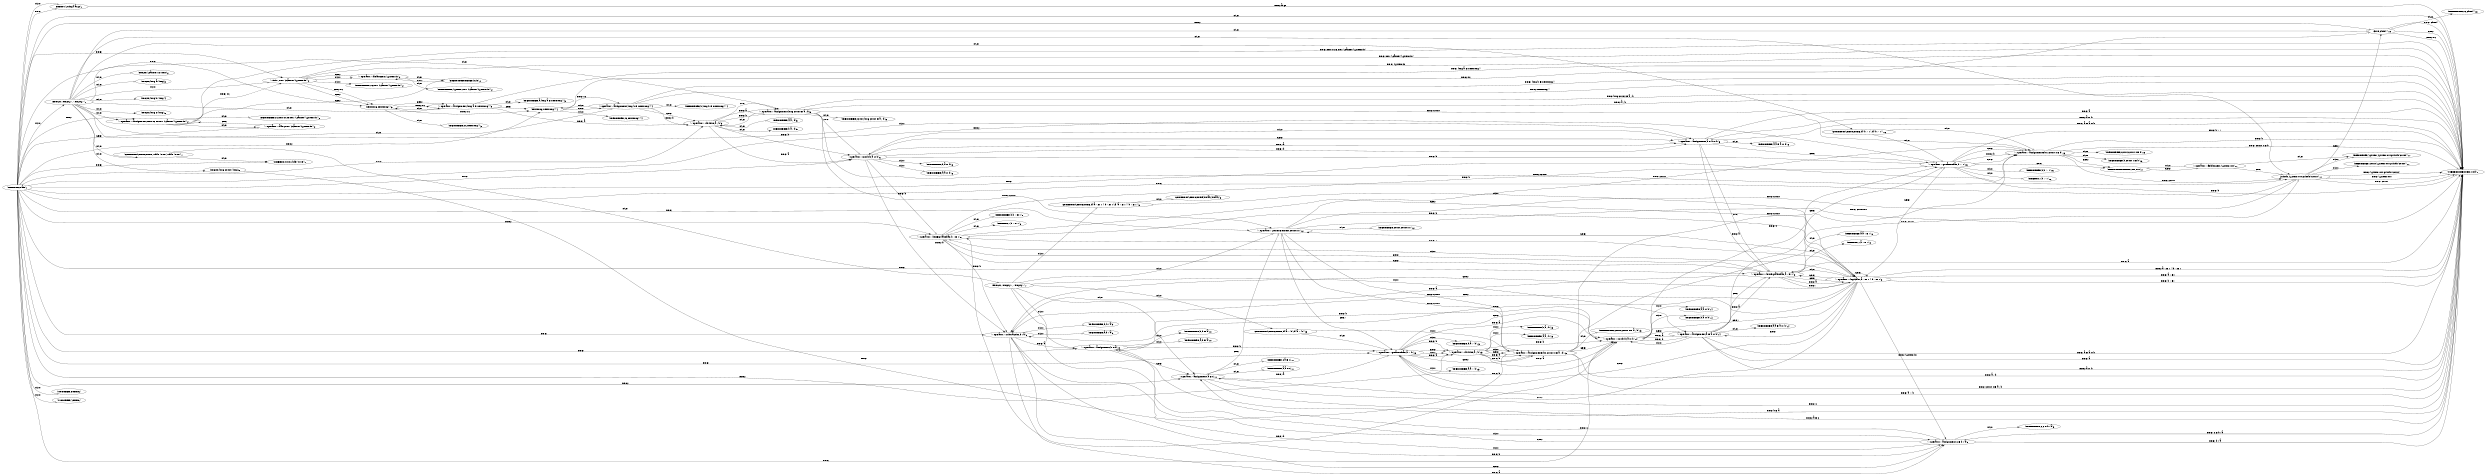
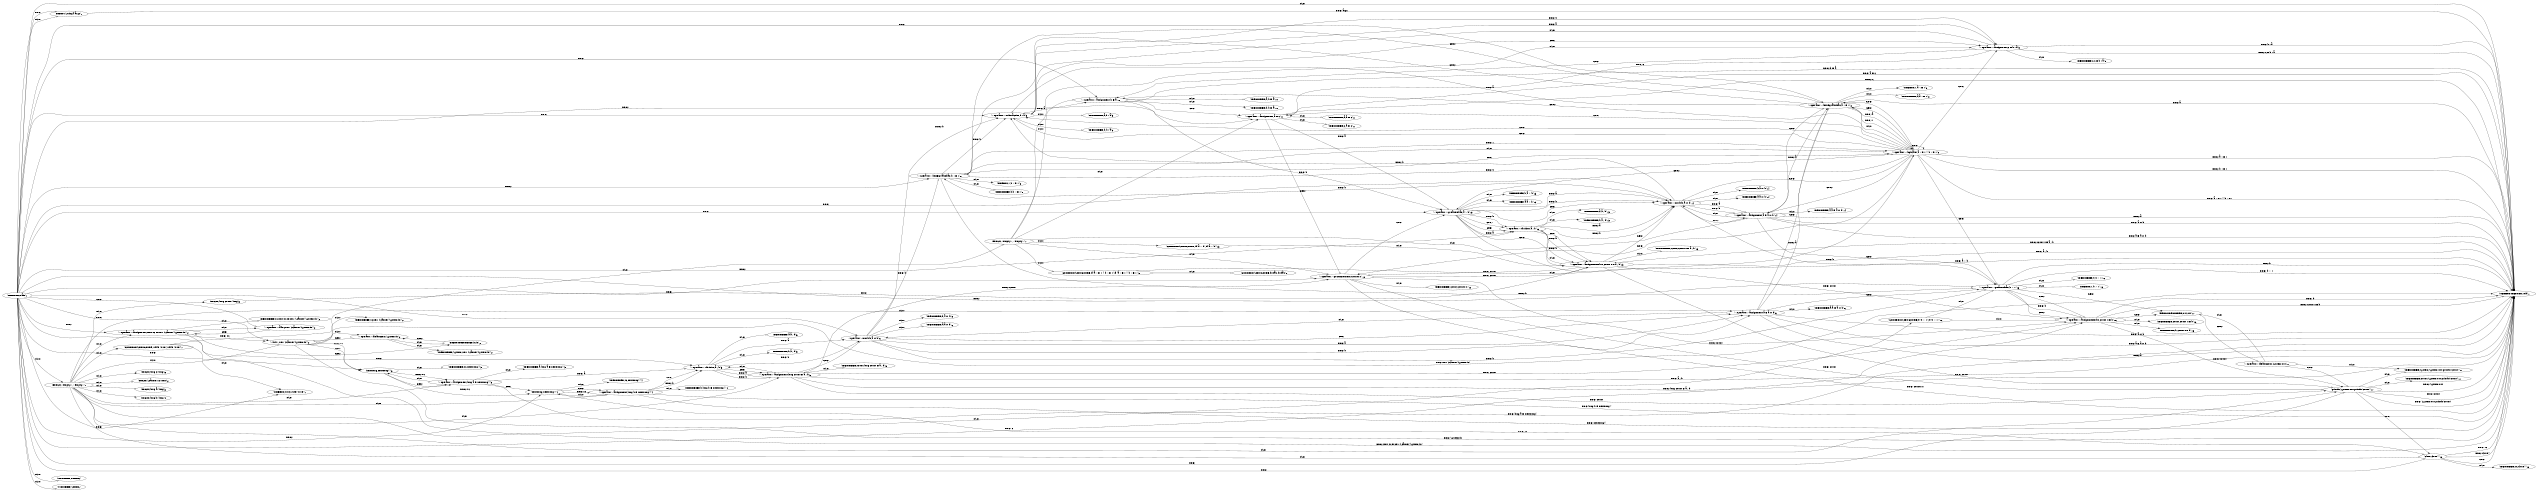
  digraph {
    rankdir=LR
    edge [arrowhead=onormal]
    n1 [label=<(METHOD,main)<SUB>1</SUB>>]
    n2 [label=<(PARAM,String[] args)<SUB>1</SUB>>]
    n3 [label=<(BLOCK,&lt;empty&gt;,&lt;empty&gt;)<SUB>1</SUB>>]
    n4 [label=<(&lt;operator&gt;.assignment,ANY sc = new Scanner(System.in))<SUB>2</SUB>>]
    n5 [label=<(&lt;operator&gt;.alloc,new Scanner(System.in))<SUB>2</SUB>>]
    n6 [label=<(&lt;init&gt;,new Scanner(System.in))<SUB>2</SUB>>]
    n7 [label=<(nextLong,nextLong())<SUB>3</SUB>>]
    n8 [label=<(nextLong,nextLong())<SUB>4</SUB>>]
    n9 [label=<(&lt;operator&gt;.division,a / b)<SUB>5</SUB>>]
    n10 [label=<(&lt;operator&gt;.modulo,a % b)<SUB>6</SUB>>]
    n11 [label=<(LITERAL,true,while (true))<SUB>7</SUB>>]
    n12 [label=<(&lt;operator&gt;.lessEqualsThan,a &lt;= 1)<SUB>8</SUB>>]
    n13 [label=<(&lt;operator&gt;.lessEqualsThan,b &lt;= 1)<SUB>8</SUB>>]
    n14 [label=<(&lt;operator&gt;.subtraction,b - a)<SUB>9</SUB>>]
    n15 [label=<(&lt;operator&gt;.assignment,b = a)<SUB>10</SUB>>]
    n16 [label=<(&lt;operator&gt;.assignment,a = c)<SUB>11</SUB>>]
    n17 [label=<(&lt;operator&gt;.postIncrement,count++)<SUB>12</SUB>>]
    n18 [label=<(&lt;operator&gt;.greaterThan,a &gt; b)<SUB>13</SUB>>]
    n19 [label=<(&lt;operator&gt;.division,a / b)<SUB>13</SUB>>]
    n20 [label=<(&lt;operator&gt;.modulo,a % b)<SUB>14</SUB>>]
    n21 [label=<(&lt;operator&gt;.greaterThan,b &gt; 1)<SUB>16</SUB>>]
    n22 [label=<(&lt;operator&gt;.assignmentPlus,count += b)<SUB>16</SUB>>]
    n23 [label=<(println,System.out.println(count))<SUB>17</SUB>>]
    n24 [label=<(close,close())<SUB>18</SUB>>]
    n25 [label=<(MODIFIER,PUBLIC)>]
    n26 [label=<(MODIFIER,STATIC)>]
    n27 [label=<(METHOD_RETURN,void)<SUB>1</SUB>>]
    n28 [label=<(LOCAL,Scanner sc: ANY)<SUB>2</SUB>>]
    n29 [label=<(LOCAL,long a: long)<SUB>3</SUB>>]
    n30 [label=<(&lt;operator&gt;.assignment,long a = nextLong())<SUB>3</SUB>>]
    n31 [label=<(LOCAL,long b: long)<SUB>4</SUB>>]
    n32 [label=<(&lt;operator&gt;.assignment,long b = nextLong())<SUB>4</SUB>>]
    n33 [label=<(LOCAL,long count: long)<SUB>5</SUB>>]
    n34 [label=<(LOCAL,long c: long)<SUB>5</SUB>>]
    n35 [label=<(&lt;operator&gt;.assignment,long count = a / b)<SUB>5</SUB>>]
    n36 [label=<(&lt;operator&gt;.assignment,a = a % b)<SUB>6</SUB>>]
    n37 [label=<(CONTROL_STRUCTURE,while (true),while (true))<SUB>7</SUB>>]
    n38 [label=<(CONTROL_STRUCTURE,if (b &gt; 1),if (b &gt; 1))<SUB>16</SUB>>]
    n39 [label=<(IDENTIFIER,sc,ANY sc = new Scanner(System.in))<SUB>2</SUB>>]
    n40 [label=<(FIELD_IDENTIFIER,in,in)<SUB>2</SUB>>]
    n41 [label=<(IDENTIFIER,sc,new Scanner(System.in))<SUB>2</SUB>>]
    n42 [label=<(&lt;operator&gt;.fieldAccess,System.in)<SUB>2</SUB>>]
    n43 [label=<(IDENTIFIER,sc,nextLong())<SUB>3</SUB>>]
    n44 [label=<(IDENTIFIER,sc,nextLong())<SUB>4</SUB>>]
    n45 [label=<(IDENTIFIER,a,a / b)<SUB>5</SUB>>]
    n46 [label=<(IDENTIFIER,b,a / b)<SUB>5</SUB>>]
    n47 [label=<(IDENTIFIER,a,a % b)<SUB>6</SUB>>]
    n48 [label=<(IDENTIFIER,b,a % b)<SUB>6</SUB>>]
    n49 [label=<(&lt;operator&gt;.logicalOr,a &lt;= 1 || b &lt;= 1)<SUB>8</SUB>>]
    n50 [label=<(IDENTIFIER,a,a &lt;= 1)<SUB>8</SUB>>]
    n51 [label=<(LITERAL,1,a &lt;= 1)<SUB>8</SUB>>]
    n52 [label=<(IDENTIFIER,b,b &lt;= 1)<SUB>8</SUB>>]
    n53 [label=<(LITERAL,1,b &lt;= 1)<SUB>8</SUB>>]
    n54 [label=<(&lt;operator&gt;.assignment,c = b - a)<SUB>9</SUB>>]
    n55 [label=<(IDENTIFIER,b,b - a)<SUB>9</SUB>>]
    n56 [label=<(IDENTIFIER,a,b - a)<SUB>9</SUB>>]
    n57 [label=<(IDENTIFIER,b,b = a)<SUB>10</SUB>>]
    n58 [label=<(IDENTIFIER,a,b = a)<SUB>10</SUB>>]
    n59 [label=<(IDENTIFIER,a,a = c)<SUB>11</SUB>>]
    n60 [label=<(IDENTIFIER,c,a = c)<SUB>11</SUB>>]
    n61 [label=<(&lt;operator&gt;.assignmentPlus,count += a / b)<SUB>13</SUB>>]
    n62 [label=<(IDENTIFIER,count,count++)<SUB>12</SUB>>]
    n63 [label=<(IDENTIFIER,a,a &gt; b)<SUB>13</SUB>>]
    n64 [label=<(IDENTIFIER,b,a &gt; b)<SUB>13</SUB>>]
    n65 [label=<(IDENTIFIER,count,count += a / b)<SUB>13</SUB>>]
    n66 [label=<(IDENTIFIER,a,a / b)<SUB>13</SUB>>]
    n67 [label=<(IDENTIFIER,b,a / b)<SUB>13</SUB>>]
    n68 [label=<(&lt;operator&gt;.assignment,a = a % b)<SUB>14</SUB>>]
    n69 [label=<(IDENTIFIER,a,a % b)<SUB>14</SUB>>]
    n70 [label=<(IDENTIFIER,b,a % b)<SUB>14</SUB>>]
    n71 [label=<(IDENTIFIER,b,b &gt; 1)<SUB>16</SUB>>]
    n72 [label=<(LITERAL,1,b &gt; 1)<SUB>16</SUB>>]
    n73 [label=<(FIELD_IDENTIFIER,out,out)<SUB>17</SUB>>]
    n74 [label=<(IDENTIFIER,count,count += b)<SUB>16</SUB>>]
    n75 [label=<(IDENTIFIER,b,count += b)<SUB>16</SUB>>]
    n76 [label=<(IDENTIFIER,count,System.out.println(count))<SUB>17</SUB>>]
    n77 [label=<(IDENTIFIER,System,System.out.println(count))<SUB>17</SUB>>]
    n78 [label=<(IDENTIFIER,sc,close())<SUB>18</SUB>>]
    n79 [label=<(IDENTIFIER,a,long a = nextLong())<SUB>3</SUB>>]
    n80 [label=<(IDENTIFIER,b,long b = nextLong())<SUB>4</SUB>>]
    n81 [label=<(IDENTIFIER,count,long count = a / b)<SUB>5</SUB>>]
    n82 [label=<(IDENTIFIER,a,a = a % b)<SUB>6</SUB>>]
    n83 [label=<(BLOCK,&lt;empty&gt;,&lt;empty&gt;)<SUB>7</SUB>>]
    n84 [label=<(IDENTIFIER,System,new Scanner(System.in))<SUB>2</SUB>>]
    n85 [label=<(CONTROL_STRUCTURE,if (a &lt;= 1 || b &lt;= 1),if (a &lt;= 1 || b &lt;= 1))<SUB>8</SUB>>]
    n86 [label=<(CONTROL_STRUCTURE,if (a &gt; b),if (a &gt; b))<SUB>13</SUB>>]
    n87 [label=<(CONTROL_STRUCTURE,break;,break;)<SUB>8</SUB>>]
    n88 [label=<(IDENTIFIER,c,c = b - a)<SUB>9</SUB>>]
    n89 [label=<(IDENTIFIER,a,a = a % b)<SUB>14</SUB>>]
    n90 [label=<(&lt;operator&gt;.fieldAccess,System.out)<SUB>17</SUB>>]
    n1 -> n2 [label="AST: "]
    n1 -> n2 [label="DDG: "]
    n1 -> n3 [arrowhead=normal label="AST: "]
    n1 -> n4 [arrowhead=diamond label="DDG: "]
    n1 -> n5 [label="CFG: "]
    n1 -> n6 [arrowhead=diamond label="DDG: "]
    n1 -> n7 [arrowhead=normal label="DDG: "]
    n1 -> n8 [arrowhead=normal label="DDG: "]
    n1 -> n9 [arrowhead=diamond label="DDG: "]
    n1 -> n10 [arrowhead=normal label="DDG: "]
    n1 -> n11 [arrowhead=normal label="DDG: "]
    n1 -> n12 [arrowhead=normal label="DDG: "]
    n1 -> n13 [arrowhead=diamond label="DDG: "]
    n1 -> n14 [arrowhead=normal label="DDG: "]
    n1 -> n15 [arrowhead=normal label="DDG: "]
    n1 -> n16 [arrowhead=normal label="DDG: "]
    n1 -> n17 [arrowhead=normal label="DDG: "]
    n1 -> n18 [arrowhead=diamond label="DDG: "]
    n1 -> n19 [arrowhead=diamond label="DDG: "]
    n1 -> n20 [arrowhead=diamond label="DDG: "]
    n1 -> n21 [label="DDG: "]
-   n1 -> n22 [arrowhead=diamond label="DDG: "]
+   n1 -> n22 [arrowhead=diamond label="DDG: c"]
    n1 -> n23 [label="DDG: "]
    n1 -> n24 [label="DDG: "]
    n1 -> n25 [label="AST: "]
    n1 -> n26 [label="AST: "]
    n1 -> n27 [label="AST: "]
    n2 -> n27 [arrowhead=normal label="DDG: args"]
    n3 -> n4 [arrowhead=diamond label="AST: "]
    n3 -> n6 [label="AST: "]
    n3 -> n23 [arrowhead=normal label="AST: "]
    n3 -> n24 [label="AST: "]
    n3 -> n28 [label="AST: "]
    n3 -> n29 [label="AST: "]
    n3 -> n30 [arrowhead=diamond label="AST: "]
    n3 -> n31 [arrowhead=normal label="AST: "]
    n3 -> n32 [label="AST: "]
    n3 -> n33 [arrowhead=diamond label="AST: "]
    n3 -> n34 [arrowhead=diamond label="AST: "]
    n3 -> n35 [arrowhead=diamond label="AST: "]
    n3 -> n36 [arrowhead=diamond label="AST: "]
    n3 -> n37 [arrowhead=diamond label="AST: "]
    n3 -> n38 [arrowhead=normal label="AST: "]
    n4 -> n5 [arrowhead=diamond label="AST: "]
    n4 -> n6 [arrowhead=normal label="DDG: sc"]
    n4 -> n27 [arrowhead=normal label="DDG: ANY sc = new Scanner(System.in)"]
    n4 -> n39 [label="AST: "]
    n4 -> n40 [arrowhead=diamond label="CFG: "]
    n5 -> n4 [arrowhead=normal label="CFG: "]
    n6 -> n7 [arrowhead=normal label="CFG: "]
    n6 -> n7 [arrowhead=diamond label="DDG: sc"]
    n6 -> n27 [label="DDG: System.in"]
    n6 -> n27 [arrowhead=normal label="DDG: new Scanner(System.in)"]
    n6 -> n41 [arrowhead=diamond label="AST: "]
    n6 -> n42 [arrowhead=normal label="AST: "]
    n7 -> n8 [arrowhead=diamond label="DDG: sc"]
    n7 -> n30 [arrowhead=diamond label="CFG: "]
    n7 -> n30 [arrowhead=diamond label="DDG: sc"]
    n7 -> n43 [label="AST: "]
    n8 -> n24 [label="DDG: sc"]
    n8 -> n32 [arrowhead=normal label="CFG: "]
    n8 -> n32 [arrowhead=normal label="DDG: sc"]
    n8 -> n44 [arrowhead=normal label="AST: "]
    n9 -> n10 [arrowhead=diamond label="DDG: a"]
    n9 -> n10 [arrowhead=diamond label="DDG: b"]
    n9 -> n35 [arrowhead=diamond label="CFG: "]
    n9 -> n35 [label="DDG: a"]
    n9 -> n35 [label="DDG: b"]
    n9 -> n45 [label="AST: "]
    n9 -> n46 [arrowhead=normal label="AST: "]
    n10 -> n13 [label="DDG: b"]
    n10 -> n14 [arrowhead=diamond label="DDG: b"]
    n10 -> n21 [label="DDG: b"]
    n10 -> n36 [arrowhead=diamond label="CFG: "]
    n10 -> n36 [arrowhead=diamond label="DDG: a"]
    n10 -> n36 [arrowhead=diamond label="DDG: b"]
    n10 -> n47 [label="AST: "]
    n10 -> n48 [arrowhead=normal label="AST: "]
    n12 -> n13 [label="CFG: "]
    n12 -> n13 [label="CDG: "]
    n12 -> n14 [label="DDG: a"]
    n12 -> n27 [label="DDG: a"]
    n12 -> n49 [label="CFG: "]
    n12 -> n49 [arrowhead=normal label="DDG: a"]
    n12 -> n49 [arrowhead=normal label="DDG: 1"]
    n12 -> n50 [label="AST: "]
    n12 -> n51 [arrowhead=diamond label="AST: "]
    n13 -> n14 [arrowhead=normal label="DDG: b"]
    n13 -> n21 [label="DDG: b"]
    n13 -> n49 [arrowhead=normal label="CFG: "]
    n13 -> n49 [label="DDG: b"]
    n13 -> n49 [arrowhead=diamond label="DDG: 1"]
    n13 -> n52 [label="AST: "]
    n13 -> n53 [arrowhead=diamond label="AST: "]
    n14 -> n15 [arrowhead=diamond label="DDG: a"]
    n14 -> n54 [arrowhead=diamond label="CFG: "]
    n14 -> n54 [arrowhead=normal label="DDG: b"]
    n14 -> n54 [arrowhead=normal label="DDG: a"]
    n14 -> n55 [label="AST: "]
    n14 -> n56 [label="AST: "]
    n15 -> n16 [arrowhead=diamond label="CFG: "]
    n15 -> n18 [arrowhead=diamond label="DDG: b"]
    n15 -> n27 [label="DDG: b = a"]
    n15 -> n57 [arrowhead=diamond label="AST: "]
    n15 -> n58 [label="AST: "]
    n16 -> n17 [label="CFG: "]
    n16 -> n18 [label="DDG: a"]
    n16 -> n27 [arrowhead=normal label="DDG: c"]
    n16 -> n27 [label="DDG: a = c"]
    n16 -> n59 [label="AST: "]
    n16 -> n60 [label="AST: "]
    n17 -> n18 [arrowhead=normal label="CFG: "]
    n17 -> n22 [arrowhead=normal label="DDG: count"]
    n17 -> n23 [label="DDG: count"]
    n17 -> n27 [arrowhead=normal label="DDG: count++"]
    n17 -> n61 [arrowhead=normal label="DDG: count"]
    n17 -> n62 [label="AST: "]
    n18 -> n19 [arrowhead=normal label="CFG: "]
    n18 -> n19 [arrowhead=normal label="DDG: a"]
    n18 -> n19 [arrowhead=normal label="DDG: b"]
    n18 -> n19 [arrowhead=normal label="CDG: "]
    n18 -> n20 [arrowhead=diamond label="CFG: "]
    n18 -> n20 [arrowhead=diamond label="DDG: a"]
    n18 -> n20 [arrowhead=diamond label="DDG: b"]
    n18 -> n27 [arrowhead=normal label="DDG: a &gt; b"]
    n18 -> n61 [label="CDG: "]
    n18 -> n63 [arrowhead=diamond label="AST: "]
    n18 -> n64 [arrowhead=normal label="AST: "]
    n19 -> n20 [arrowhead=normal label="DDG: a"]
    n19 -> n20 [arrowhead=diamond label="DDG: b"]
    n19 -> n61 [arrowhead=diamond label="CFG: "]
    n19 -> n61 [arrowhead=diamond label="DDG: a"]
    n19 -> n61 [arrowhead=normal label="DDG: b"]
    n19 -> n66 [arrowhead=diamond label="AST: "]
    n19 -> n67 [arrowhead=diamond label="AST: "]
    n20 -> n13 [arrowhead=normal label="DDG: b"]
    n20 -> n14 [arrowhead=diamond label="DDG: b"]
    n20 -> n21 [arrowhead=diamond label="DDG: b"]
    n20 -> n68 [label="CFG: "]
    n20 -> n68 [label="DDG: a"]
    n20 -> n68 [label="DDG: b"]
    n20 -> n69 [arrowhead=diamond label="AST: "]
    n20 -> n70 [arrowhead=normal label="AST: "]
    n21 -> n22 [label="CFG: "]
    n21 -> n22 [label="DDG: b"]
    n21 -> n22 [arrowhead=diamond label="CDG: "]
    n21 -> n27 [label="DDG: b"]
    n21 -> n27 [arrowhead=diamond label="DDG: b &gt; 1"]
    n21 -> n71 [label="AST: "]
    n21 -> n72 [label="AST: "]
    n21 -> n73 [arrowhead=diamond label="CFG: "]
    n22 -> n23 [arrowhead=diamond label="DDG: count"]
    n22 -> n27 [arrowhead=normal label="DDG: b"]
    n22 -> n27 [label="DDG: count += b"]
    n22 -> n73 [arrowhead=diamond label="CFG: "]
    n22 -> n74 [arrowhead=diamond label="AST: "]
    n22 -> n75 [arrowhead=diamond label="AST: "]
    n23 -> n24 [arrowhead=normal label="CFG: "]
    n23 -> n27 [label="DDG: System.out"]
    n23 -> n27 [arrowhead=normal label="DDG: count"]
    n23 -> n27 [arrowhead=diamond label="DDG: System.out.println(count)"]
    n23 -> n76 [arrowhead=normal label="AST: "]
    n23 -> n77 [label="AST: "]
    n24 -> n27 [arrowhead=normal label="CFG: "]
    n24 -> n27 [arrowhead=diamond label="DDG: sc"]
    n24 -> n27 [arrowhead=diamond label="DDG: close()"]
    n24 -> n78 [arrowhead=normal label="AST: "]
    n30 -> n7 [arrowhead=diamond label="AST: "]
    n30 -> n8 [arrowhead=diamond label="CFG: "]
    n30 -> n9 [label="DDG: a"]
    n30 -> n27 [arrowhead=normal label="DDG: long a = nextLong()"]
    n30 -> n79 [arrowhead=normal label="AST: "]
    n32 -> n8 [arrowhead=normal label="AST: "]
    n32 -> n9 [arrowhead=diamond label="CFG: "]
    n32 -> n9 [arrowhead=diamond label="DDG: b"]
    n32 -> n27 [arrowhead=diamond label="DDG: nextLong()"]
    n32 -> n27 [arrowhead=diamond label="DDG: long b = nextLong()"]
    n32 -> n80 [arrowhead=normal label="AST: "]
    n33 -> n61 [label="DDG: "]
    n35 -> n9 [arrowhead=diamond label="AST: "]
    n35 -> n10 [label="CFG: "]
    n35 -> n17 [arrowhead=normal label="DDG: count"]
    n35 -> n22 [arrowhead=diamond label="DDG: count"]
    n35 -> n23 [arrowhead=normal label="DDG: count"]
    n35 -> n27 [label="DDG: a / b"]
    n35 -> n27 [label="DDG: long count = a / b"]
    n35 -> n81 [label="AST: "]
    n36 -> n10 [arrowhead=normal label="AST: "]
    n36 -> n12 [label="CFG: "]
    n36 -> n12 [label="DDG: a"]
    n36 -> n21 [arrowhead=normal label="CFG: "]
    n36 -> n27 [label="DDG: a"]
    n36 -> n27 [label="DDG: a % b"]
    n36 -> n27 [arrowhead=diamond label="DDG: a = a % b"]
    n36 -> n82 [arrowhead=diamond label="AST: "]
    n37 -> n11 [arrowhead=diamond label="AST: "]
    n37 -> n83 [label="AST: "]
    n38 -> n21 [label="AST: "]
    n38 -> n22 [label="AST: "]
    n40 -> n42 [arrowhead=diamond label="CFG: "]
    n42 -> n6 [label="CFG: "]
    n42 -> n40 [label="AST: "]
    n42 -> n84 [arrowhead=diamond label="AST: "]
    n49 -> n12 [arrowhead=diamond label="AST: "]
    n49 -> n12 [arrowhead=diamond label="CDG: "]
    n49 -> n13 [label="AST: "]
    n49 -> n14 [arrowhead=diamond label="CFG: "]
    n49 -> n14 [arrowhead=normal label="CDG: "]
    n49 -> n15 [arrowhead=normal label="CDG: "]
    n49 -> n16 [arrowhead=diamond label="CDG: "]
    n49 -> n17 [arrowhead=diamond label="CDG: "]
    n49 -> n18 [arrowhead=normal label="CDG: "]
    n49 -> n20 [label="CDG: "]
    n49 -> n21 [label="CFG: "]
    n49 -> n27 [label="DDG: a &lt;= 1"]
    n49 -> n27 [label="DDG: b &lt;= 1"]
    n49 -> n27 [arrowhead=diamond label="DDG: a &lt;= 1 || b &lt;= 1"]
    n49 -> n49 [arrowhead=normal label="CDG: "]
-   n49 -> n54 [arrowhead=normal label="DDG: System.in"]
+   n49 -> n54 [arrowhead=normal label="CDG: "]
    n49 -> n68 [arrowhead=normal label="CDG: "]
    n54 -> n14 [label="AST: "]
    n54 -> n15 [arrowhead=normal label="CFG: "]
    n54 -> n16 [arrowhead=diamond label="DDG: c"]
    n54 -> n27 [arrowhead=diamond label="DDG: b - a"]
    n54 -> n27 [label="DDG: c = b - a"]
    n54 -> n88 [arrowhead=normal label="AST: "]
    n61 -> n17 [label="DDG: count"]
    n61 -> n19 [label="AST: "]
    n61 -> n20 [arrowhead=diamond label="CFG: "]
    n61 -> n22 [arrowhead=normal label="DDG: count"]
    n61 -> n23 [label="DDG: count"]
    n61 -> n27 [arrowhead=diamond label="DDG: a / b"]
    n61 -> n27 [label="DDG: count += a / b"]
    n61 -> n65 [label="AST: "]
    n68 -> n12 [label="CFG: "]
    n68 -> n12 [arrowhead=normal label="DDG: a"]
    n68 -> n20 [arrowhead=diamond label="AST: "]
    n68 -> n21 [label="CFG: "]
    n68 -> n27 [label="DDG: a"]
    n68 -> n27 [label="DDG: a % b"]
    n68 -> n27 [arrowhead=normal label="DDG: a = a % b"]
    n68 -> n89 [arrowhead=diamond label="AST: "]
    n73 -> n90 [label="CFG: "]
    n83 -> n15 [label="AST: "]
    n83 -> n16 [arrowhead=diamond label="AST: "]
    n83 -> n17 [label="AST: "]
    n83 -> n54 [arrowhead=normal label="AST: "]
    n83 -> n68 [arrowhead=diamond label="AST: "]
    n83 -> n85 [label="AST: "]
    n83 -> n86 [arrowhead=normal label="AST: "]
    n85 -> n49 [arrowhead=normal label="AST: "]
    n85 -> n87 [label="AST: "]
-   n86 -> n18 [label="AST: "]
    n86 -> n61 [arrowhead=normal label="AST: "]
    n90 -> n23 [label="CFG: "]
    n90 -> n73 [label="AST: "]
    n90 -> n77 [arrowhead=diamond label="AST: "]
  }
